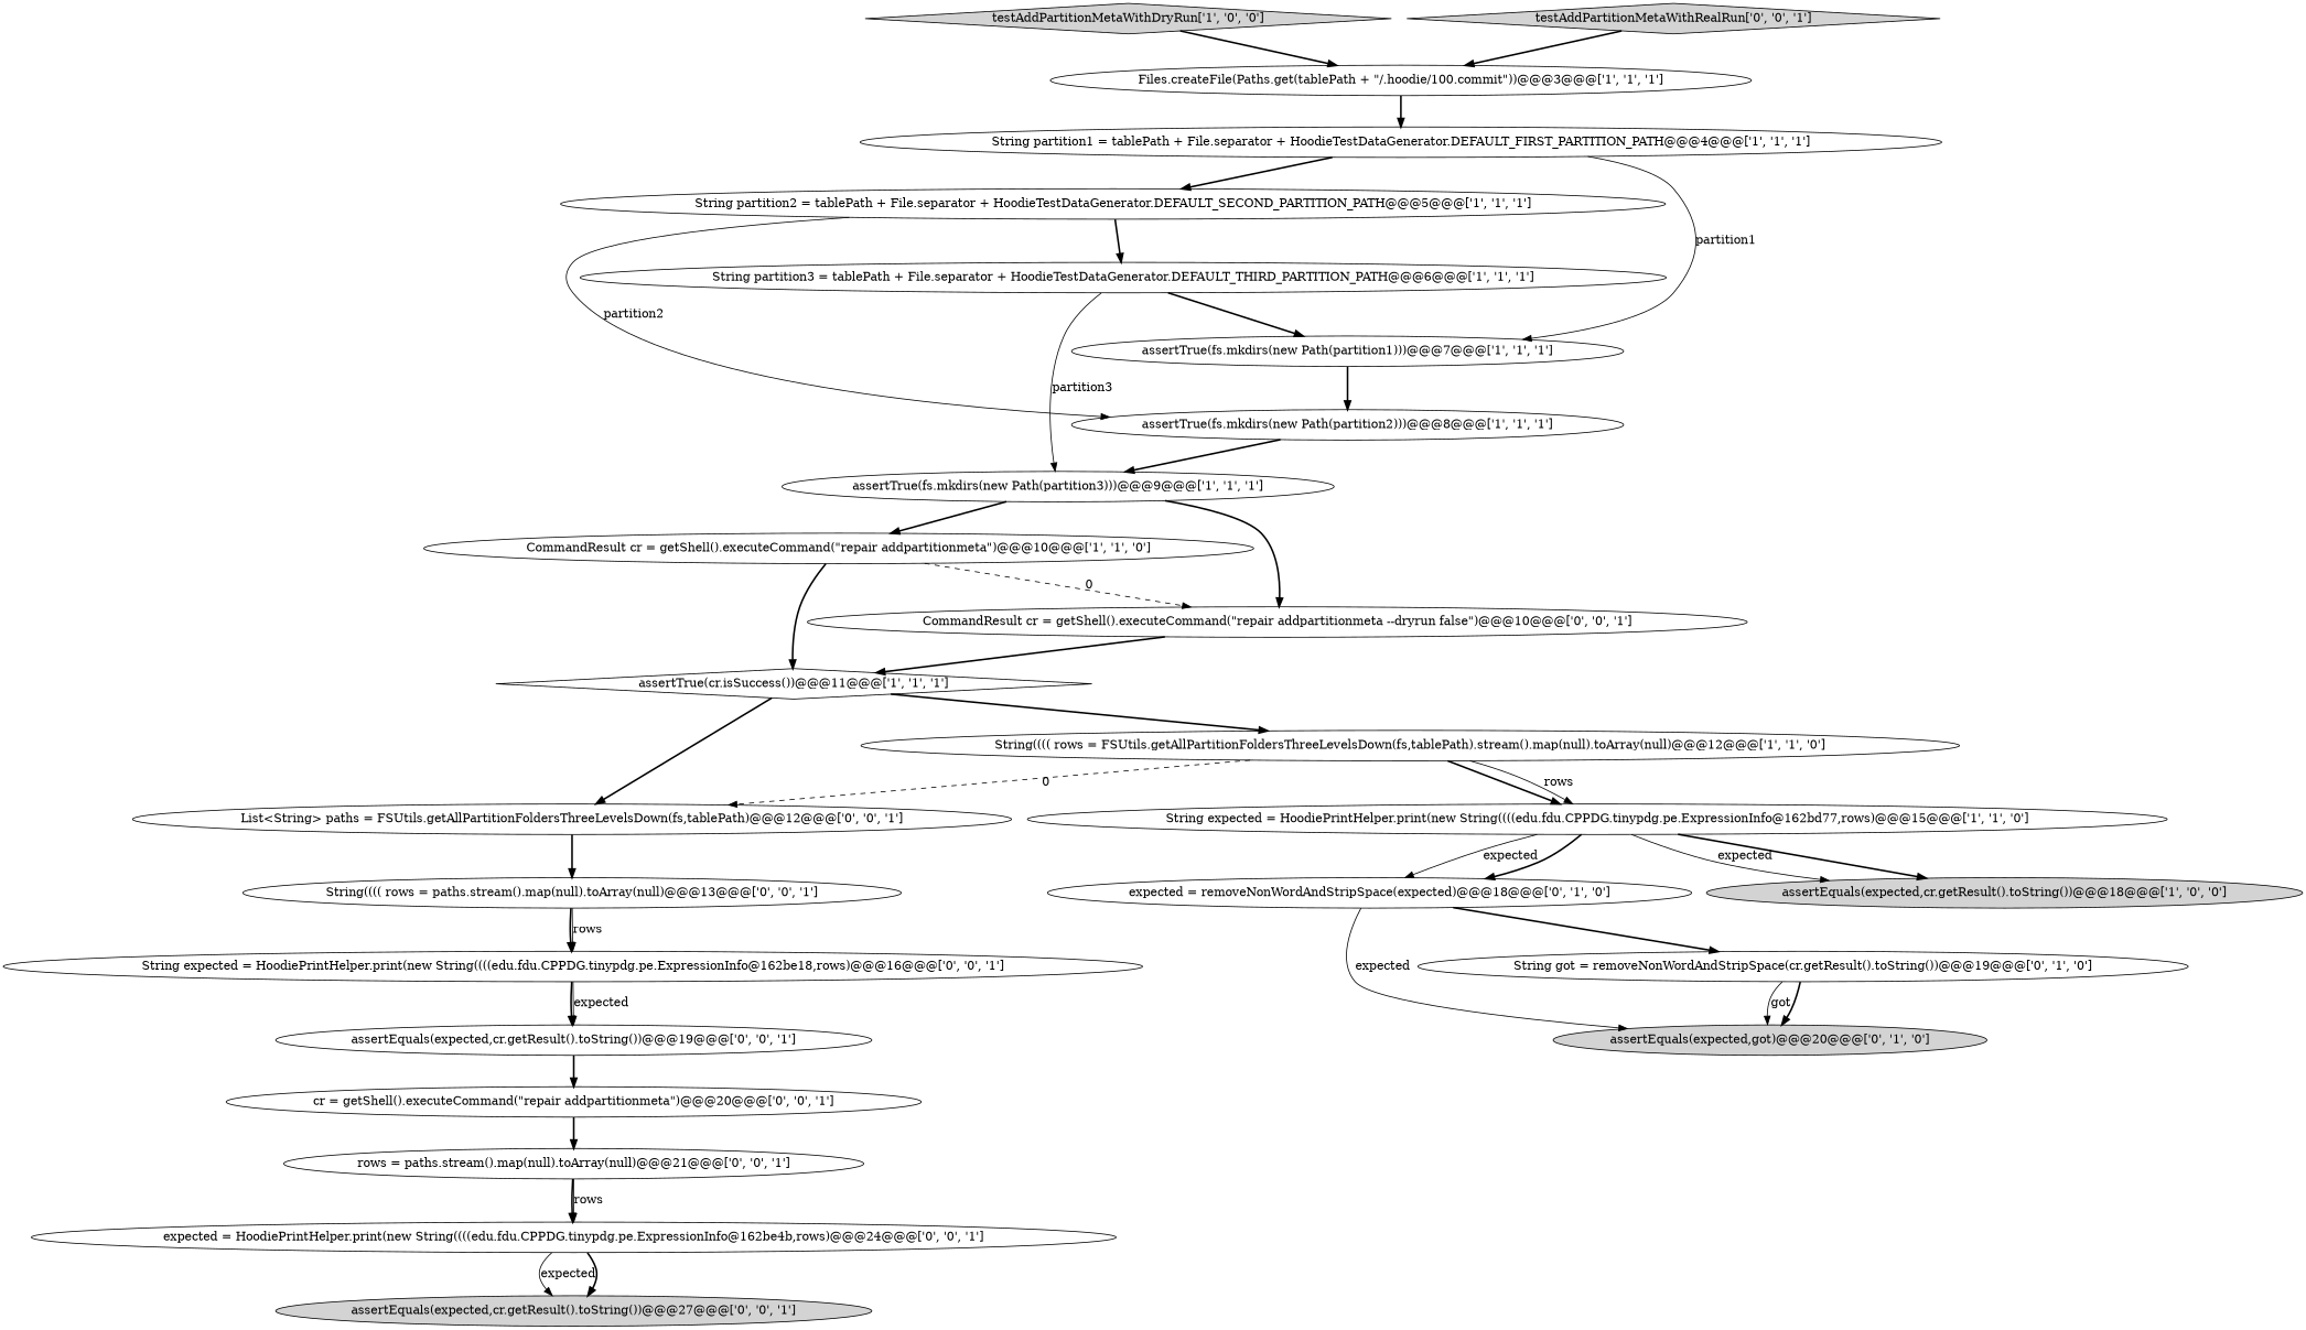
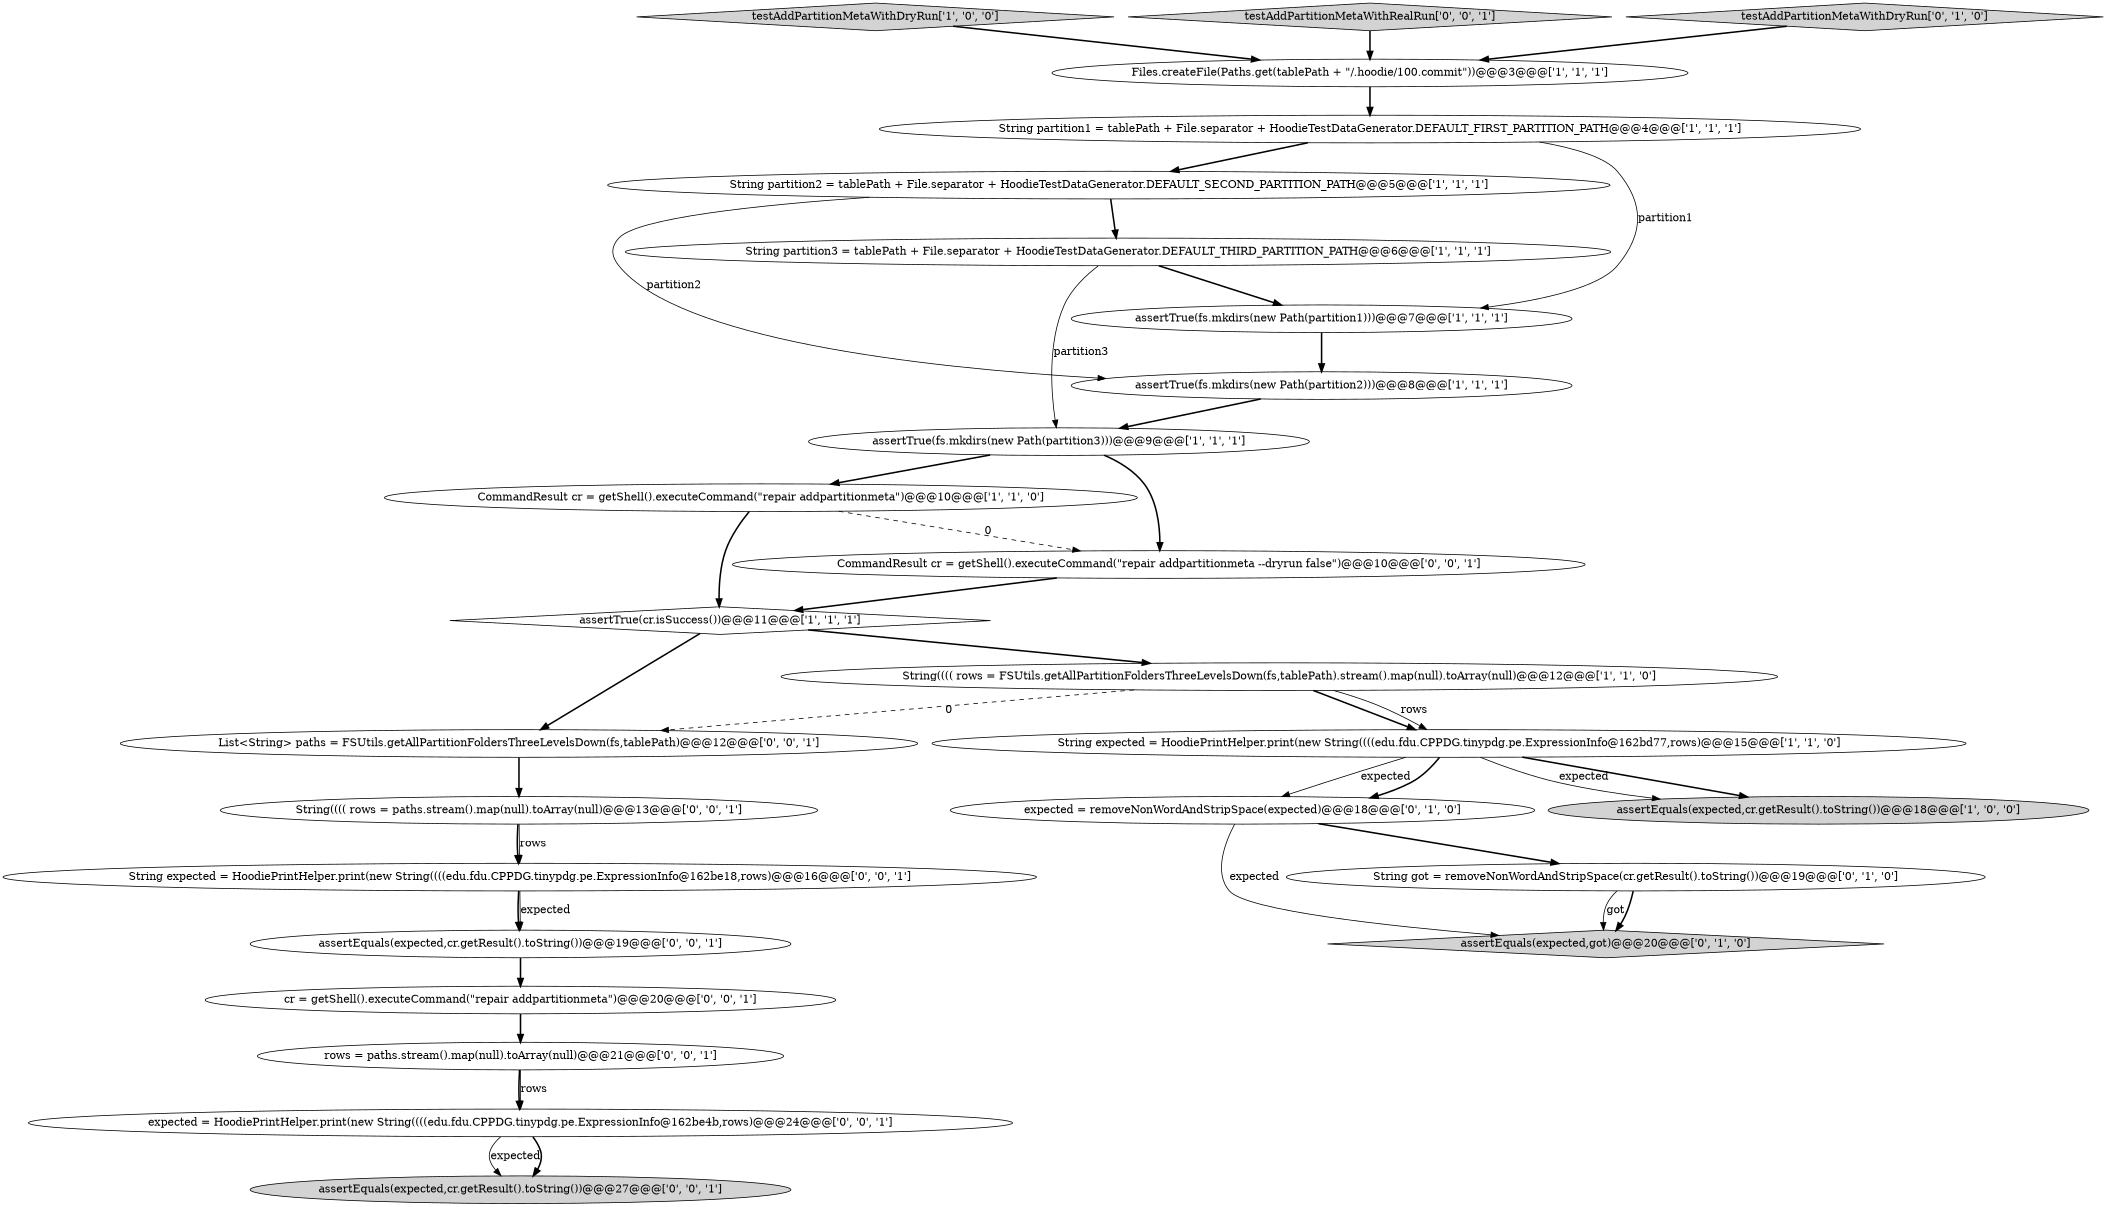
  digraph {
    node [fillcolor=white shape=ellipse style=filled]
    edge [style=bold]
    n1 [label="assertTrue(fs.mkdirs(new Path(partition2)))@@@8@@@['1', '1', '1']"]
    n2 [label="assertTrue(fs.mkdirs(new Path(partition3)))@@@9@@@['1', '1', '1']"]
    n3 [label="CommandResult cr = getShell().executeCommand(\"repair addpartitionmeta\")@@@10@@@['1', '1', '0']"]
    n4 [label="CommandResult cr = getShell().executeCommand(\"repair addpartitionmeta --dryrun false\")@@@10@@@['0', '0', '1']"]
    n5 [fillcolor=lightgray label="testAddPartitionMetaWithDryRun['1', '0', '0']" shape=diamond]
    n6 [label="Files.createFile(Paths.get(tablePath + \"/.hoodie/100.commit\"))@@@3@@@['1', '1', '1']"]
    n7 [label="String partition1 = tablePath + File.separator + HoodieTestDataGenerator.DEFAULT_FIRST_PARTITION_PATH@@@4@@@['1', '1', '1']"]
    n8 [label="rows = paths.stream().map(null).toArray(null)@@@21@@@['0', '0', '1']"]
    n9 [label="expected = HoodiePrintHelper.print(new String((((edu.fdu.CPPDG.tinypdg.pe.ExpressionInfo@162be4b,rows)@@@24@@@['0', '0', '1']"]
    n10 [fillcolor=lightgray label="assertEquals(expected,cr.getResult().toString())@@@27@@@['0', '0', '1']"]
    n11 [label="assertTrue(cr.isSuccess())@@@11@@@['1', '1', '1']" shape=diamond]
    n12 [label="assertEquals(expected,cr.getResult().toString())@@@19@@@['0', '0', '1']"]
    n13 [label="cr = getShell().executeCommand(\"repair addpartitionmeta\")@@@20@@@['0', '0', '1']"]
    n14 [fillcolor=lightgray label="assertEquals(expected,cr.getResult().toString())@@@18@@@['1', '0', '0']"]
    n15 [label="String got = removeNonWordAndStripSpace(cr.getResult().toString())@@@19@@@['0', '1', '0']"]
-   n16 [fillcolor=lightgray label="assertEquals(expected,got)@@@20@@@['0', '1', '0']"]
+   n16 [fillcolor=lightgray label="assertEquals(expected,got)@@@20@@@['0', '1', '0']" shape=diamond]
    n17 [label="String(((( rows = paths.stream().map(null).toArray(null)@@@13@@@['0', '0', '1']"]
    n18 [label="String expected = HoodiePrintHelper.print(new String((((edu.fdu.CPPDG.tinypdg.pe.ExpressionInfo@162be18,rows)@@@16@@@['0', '0', '1']"]
    n19 [fillcolor=lightgray label="testAddPartitionMetaWithRealRun['0', '0', '1']" shape=diamond]
    n20 [label="expected = removeNonWordAndStripSpace(expected)@@@18@@@['0', '1', '0']"]
    n21 [label="List<String> paths = FSUtils.getAllPartitionFoldersThreeLevelsDown(fs,tablePath)@@@12@@@['0', '0', '1']"]
    n22 [label="String(((( rows = FSUtils.getAllPartitionFoldersThreeLevelsDown(fs,tablePath).stream().map(null).toArray(null)@@@12@@@['1', '1', '0']"]
+   n23 [fillcolor=lightgray label="testAddPartitionMetaWithDryRun['0', '1', '0']" shape=diamond]
    n24 [label="String expected = HoodiePrintHelper.print(new String((((edu.fdu.CPPDG.tinypdg.pe.ExpressionInfo@162bd77,rows)@@@15@@@['1', '1', '0']"]
    n25 [label="String partition2 = tablePath + File.separator + HoodieTestDataGenerator.DEFAULT_SECOND_PARTITION_PATH@@@5@@@['1', '1', '1']"]
    n26 [label="assertTrue(fs.mkdirs(new Path(partition1)))@@@7@@@['1', '1', '1']"]
    n27 [label="String partition3 = tablePath + File.separator + HoodieTestDataGenerator.DEFAULT_THIRD_PARTITION_PATH@@@6@@@['1', '1', '1']"]
    n1 -> n2
    n2 -> n3
    n2 -> n4
    n3 -> n4 [label=0 style=dashed]
    n3 -> n11
    n4 -> n11
    n5 -> n6
    n6 -> n7
    n7 -> n25
    n7 -> n26 [label=partition1 style=solid]
    n8 -> n9
    n8 -> n9 [label=rows style=solid]
    n9 -> n10 [label=expected style=solid]
    n9 -> n10
    n11 -> n21
    n11 -> n22
    n12 -> n13
    n13 -> n8
    n15 -> n16 [label=got style=solid]
    n15 -> n16
    n17 -> n18
    n17 -> n18 [label=rows style=solid]
    n18 -> n12
    n18 -> n12 [label=expected style=solid]
    n19 -> n6
    n20 -> n15
    n20 -> n16 [label=expected style=solid]
    n21 -> n17
    n22 -> n21 [label=0 style=dashed]
    n22 -> n24
    n22 -> n24 [label=rows style=solid]
+   n23 -> n6
    n24 -> n14
    n24 -> n14 [label=expected style=solid]
    n24 -> n20 [label=expected style=solid]
    n24 -> n20
    n25 -> n1 [label=partition2 style=solid]
    n25 -> n27
    n26 -> n1
    n27 -> n2 [label=partition3 style=solid]
    n27 -> n26
  }
